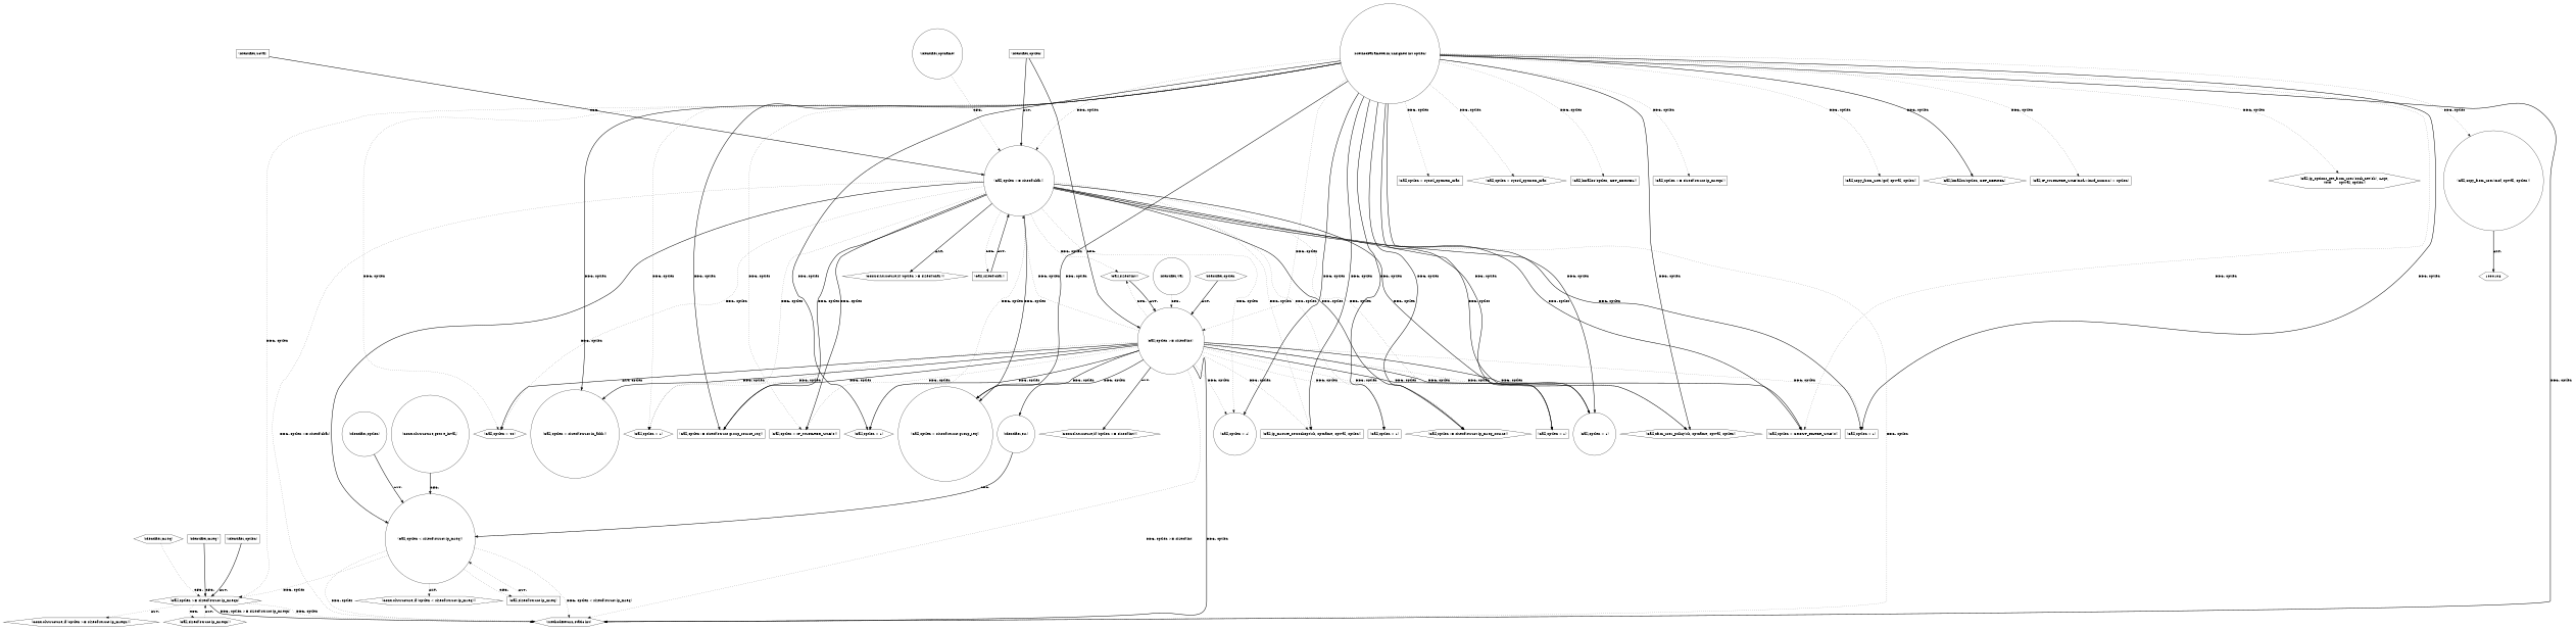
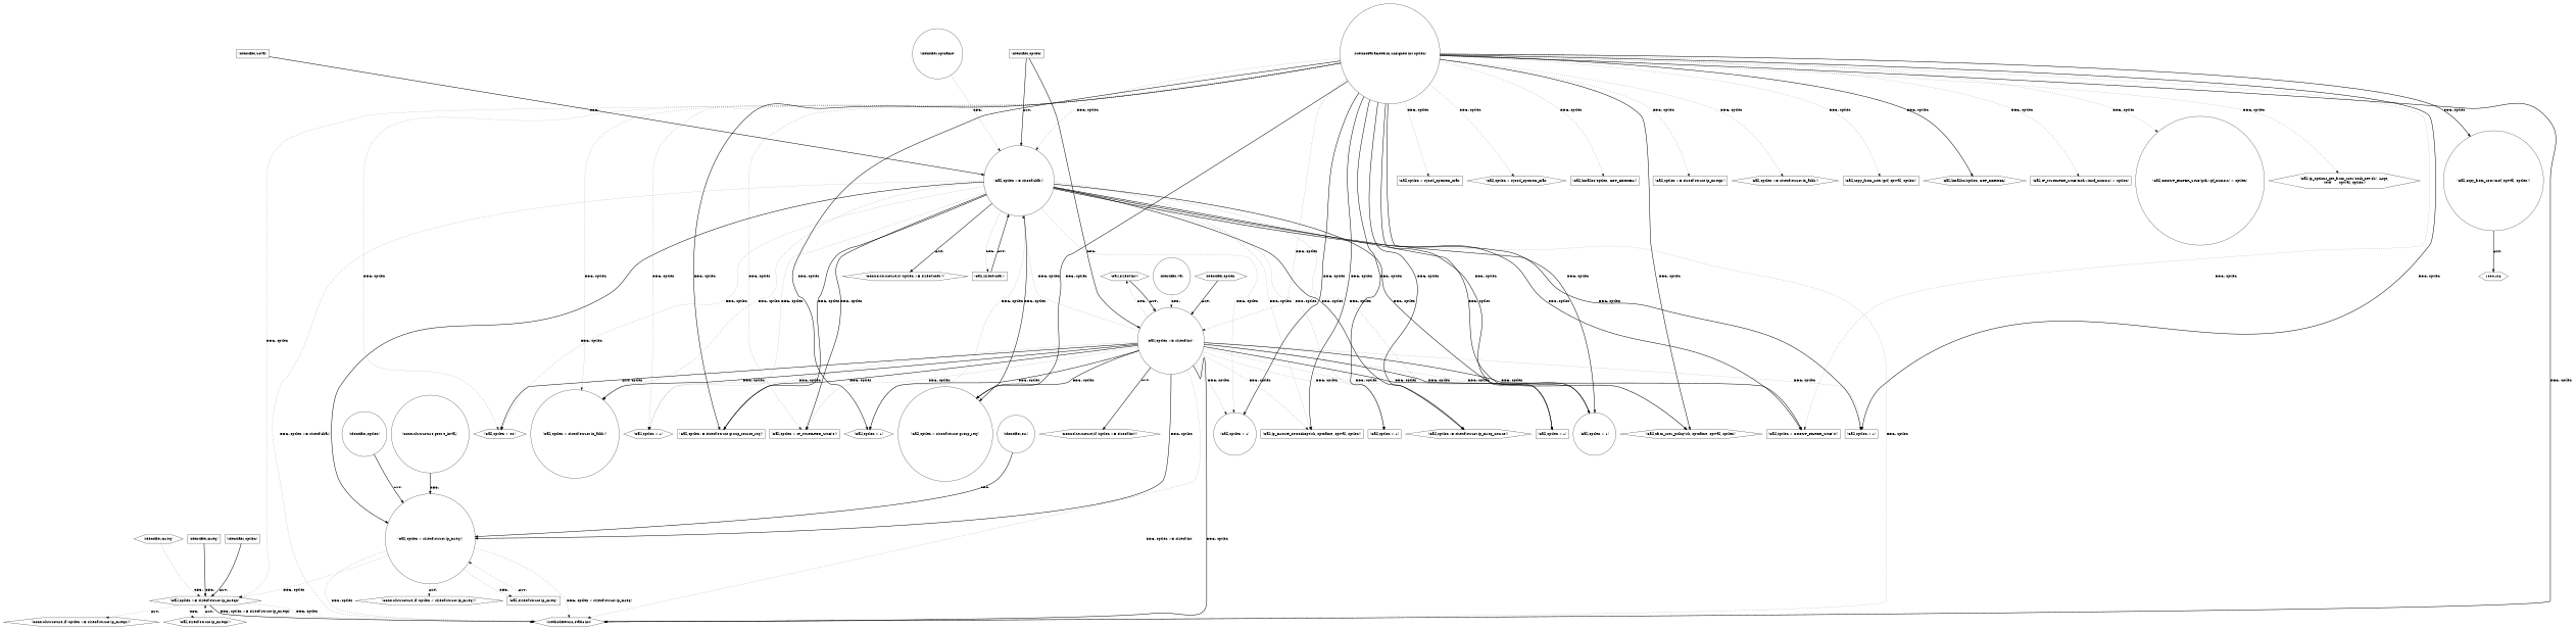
  digraph {
    node [shape=hexagon]
    edge [style=dotted]
    n1 [label="(Call,optlen >= sizeof(struct ip_mreqn))"]
    n2 [label="(Call,sizeof(struct ip_mreqn))"]
    n3 [label="(ControlStructure,if (optlen >= sizeof(struct ip_mreqn)))"]
    n4 [label="(MethodReturn,static int)"]
    n5 [label="(Call,optlen < sizeof(struct ip_mreq))" shape=circle]
    n6 [label="(ControlStructure,if (optlen < sizeof(struct ip_mreq)))"]
    n7 [label="(Call,sizeof(struct ip_mreq))" shape=box]
    n8 [label="(Call,optlen >= sizeof(char))" shape=circle]
    n9 [label="(Call,optlen < GROUP_FILTER_SIZE(0))" shape=box]
    n10 [label="(Call,optlen < 1)"]
    n11 [label="(Call,optlen != sizeof(struct group_source_req))" shape=box]
    n12 [label="(Call,optlen < 1)" shape=circle]
    n13 [label="(ControlStructure,if (optlen >= sizeof(char)))"]
    n14 [label="(Call,optlen != sizeof(struct ip_mreq_source))"]
    n15 [label="(Call,sizeof(char))" shape=box]
    n16 [label="(Call,optlen < 1)" shape=circle]
    n17 [label="(Call,optlen < 1)" shape=box]
    n18 [label="(Call,optlen > 40)"]
    n19 [label="(Call,optlen < sizeof(struct in_addr))" shape=circle]
    n20 [label="(Call,optlen < IP_MSFILTER_SIZE(0))" shape=box]
    n21 [label="(Call,optlen < 1)"]
    n22 [label="(Call,optlen < sizeof(struct group_req))" shape=circle]
    n23 [label="(Call,ip_mroute_setsockopt(sk, optname, optval, optlen))" shape=box]
    n24 [label="(Call,optlen < 1)" shape=box]
    n25 [label="(Call,optlen < 1)" shape=box]
    n26 [label="(Call,xfrm_user_policy(sk, optname, optval, optlen))"]
    n27 [label="(Call,optlen >= sizeof(int))" shape=circle]
    n28 [label="(Call,sizeof(int))"]
    n29 [label="(ControlStructure,if (optlen >= sizeof(int)))"]
    n30 [label="(MethodParameterIn,unsigned int optlen)" shape=circle]
    n31 [label="(Call,optlen > sysctl_optmem_max)" shape=box]
    n32 [label="(Call,optlen > sysctl_optmem_max)"]
    n33 [label="(Call,kmalloc(optlen, GFP_KERNEL))" shape=box]
    n34 [label="(Call,copy_from_user(msf, optval, optlen))" shape=circle]
    n35 [label="(Call,optlen >= sizeof(struct ip_mreqn))" shape=box]
+   n36 [label="(Call,optlen >= sizeof(struct in_addr))"]
    n37 [label="(Call,copy_from_user(gsf, optval, optlen))" shape=box]
    n38 [label="(Call,kmalloc(optlen, GFP_KERNEL))"]
    n39 [label="(Call,IP_MSFILTER_SIZE(msf->imsf_numsrc) > optlen)" shape=box]
+   n40 [label="(Call,GROUP_FILTER_SIZE(gsf->gf_numsrc) > optlen)" shape=circle]
    n41 [label="(Call,ip_options_get_from_user(sock_net(sk), &opt,\n \t\t\t\t\t       optval, optlen))"]
    1000108
    n43 [label="(Identifier,optlen)" shape=circle]
    n44 [label="(Identifier,optlen)" shape=box]
    n45 [label="(Identifier,mreq)"]
    n46 [label="(ControlStructure,goto e_inval;)" shape=circle]
    n47 [label="(Identifier,err)" shape=circle]
    n48 [label="(Identifier,optlen)"]
    n49 [label="(Identifier,ucval)" shape=box]
    n50 [label="(Identifier,mreq)" shape=box]
    n51 [label="(Identifier,optlen)" shape=box]
    n52 [label="(Identifier,val)" shape=circle]
    n53 [label="(Identifier,optname)" shape=circle]
    n1 -> n2 [label="CFG: "]
    n1 -> n3 [label="AST: "]
    n1 -> n4 [label="DDG: optlen >= sizeof(struct ip_mreqn)" style=bold]
    n1 -> n4 [label="DDG: optlen"]
    n2 -> n1 [label="AST: "]
    n5 -> n1 [label="DDG: optlen"]
    n5 -> n4 [label="DDG: optlen < sizeof(struct ip_mreq)"]
    n5 -> n4 [label="DDG: optlen"]
    n5 -> n6 [label="AST: "]
    n5 -> n7 [label="CFG: "]
    n7 -> n5 [label="AST: "]
    n8 -> n4 [label="DDG: optlen >= sizeof(char)"]
    n8 -> n4 [label="DDG: optlen"]
    n8 -> n5 [label="DDG: optlen" style=bold]
    n8 -> n9 [label="DDG: optlen" style=bold]
    n8 -> n10 [label="DDG: optlen"]
    n8 -> n11 [label="DDG: optlen" style=bold]
    n8 -> n12 [label="DDG: optlen"]
    n8 -> n13 [label="AST: " style=bold]
    n8 -> n14 [label="DDG: optlen" style=bold]
    n8 -> n15 [label="CFG: "]
    n8 -> n16 [label="DDG: optlen" style=bold]
    n8 -> n17 [label="DDG: optlen" style=bold]
    n8 -> n18 [label="DDG: optlen"]
-   n8 -> n28 [label="DDG: optlen"]
+   n8 -> n19 [label="DDG: optlen"]
    n8 -> n20 [label="DDG: optlen" style=bold]
    n8 -> n21 [label="DDG: optlen"]
    n8 -> n22 [label="DDG: optlen" style=bold]
    n8 -> n23 [label="DDG: optlen"]
    n8 -> n24 [label="DDG: optlen"]
    n8 -> n25 [label="DDG: optlen"]
    n8 -> n26 [label="DDG: optlen" style=bold]
    n15 -> n8 [label="AST: " style=bold]
    n27 -> n4 [label="DDG: optlen" style=bold]
    n27 -> n4 [label="DDG: optlen >= sizeof(int)"]
-   n27 -> n47 [label="DDG: optlen" style=bold]
+   n27 -> n5 [label="DDG: optlen" style=bold]
    n27 -> n8 [label="DDG: optlen"]
    n27 -> n9 [label="DDG: optlen" style=bold]
    n27 -> n10 [label="DDG: optlen"]
    n27 -> n11 [label="DDG: optlen" style=bold]
    n27 -> n12 [label="DDG: optlen"]
    n27 -> n14 [label="DDG: optlen"]
    n27 -> n16 [label="DDG: optlen" style=bold]
    n27 -> n17 [label="DDG: optlen"]
    n27 -> n18 [label="AST: optlen" style=bold]
    n27 -> n19 [label="DDG: optlen" style=bold]
    n27 -> n20 [label="DDG: optlen"]
    n27 -> n21 [label="DDG: optlen" style=bold]
    n27 -> n22 [label="DDG: optlen" style=bold]
    n27 -> n23 [label="DDG: optlen"]
    n27 -> n24 [label="DDG: optlen"]
    n27 -> n25 [label="DDG: optlen" style=bold]
    n27 -> n26 [label="DDG: optlen"]
    n27 -> n28 [label="CFG: "]
    n27 -> n29 [label="AST: " style=bold]
    n28 -> n27 [label="AST: " style=bold]
    n30 -> n1 [label="DDG: optlen"]
    n30 -> n4 [label="DDG: optlen" style=bold]
    n30 -> n8 [label="DDG: optlen"]
    n30 -> n9 [label="DDG: optlen"]
    n30 -> n10 [label="DDG: optlen"]
    n30 -> n11 [label="DDG: optlen" style=bold]
    n30 -> n12 [label="DDG: optlen" style=bold]
    n30 -> n14 [label="DDG: optlen" style=bold]
    n30 -> n16 [label="DDG: optlen" style=bold]
    n30 -> n17 [label="DDG: optlen" style=bold]
    n30 -> n18 [label="DDG: optlen"]
-   n30 -> n19 [label="DDG: optlen" style=bold]
+   n30 -> n19 [label="DDG: optlen"]
    n30 -> n20 [label="DDG: optlen"]
    n30 -> n21 [label="DDG: optlen" style=bold]
    n30 -> n22 [label="DDG: optlen" style=bold]
    n30 -> n23 [label="DDG: optlen" style=bold]
    n30 -> n24 [label="DDG: optlen" style=bold]
    n30 -> n25 [label="DDG: optlen" style=bold]
    n30 -> n26 [label="DDG: optlen" style=bold]
    n30 -> n27 [label="DDG: optlen"]
    n30 -> n31 [label="DDG: optlen"]
    n30 -> n32 [label="DDG: optlen"]
    n30 -> n33 [label="DDG: optlen"]
-   n30 -> n34 [label="DDG: optlen"]
+   n30 -> n34 [label="DDG: optlen" style=bold]
    n30 -> n35 [label="DDG: optlen"]
+   n30 -> n36 [label="DDG: optlen"]
    n30 -> n37 [label="DDG: optlen"]
    n30 -> n38 [label="DDG: optlen" style=bold]
    n30 -> n39 [label="DDG: optlen"]
+   n30 -> n40 [label="DDG: optlen"]
    n30 -> n41 [label="DDG: optlen"]
    n34 -> 1000108 [label="AST: " style=bold]
    n43 -> n5 [label="AST: " style=bold]
    n44 -> n8 [label="AST: " style=bold]
    n44 -> n27 [label="CFG: " style=bold]
    n45 -> n1 [label="CFG: "]
    n46 -> n5 [label="CFG: " style=bold]
    n47 -> n5 [label="CFG: " style=bold]
    n48 -> n27 [label="AST: " style=bold]
    n49 -> n8 [label="CFG: " style=bold]
    n50 -> n1 [label="CFG: " style=bold]
    n51 -> n1 [label="AST: " style=bold]
    n52 -> n27 [label="CFG: "]
    n53 -> n8 [label="CFG: "]
  }
